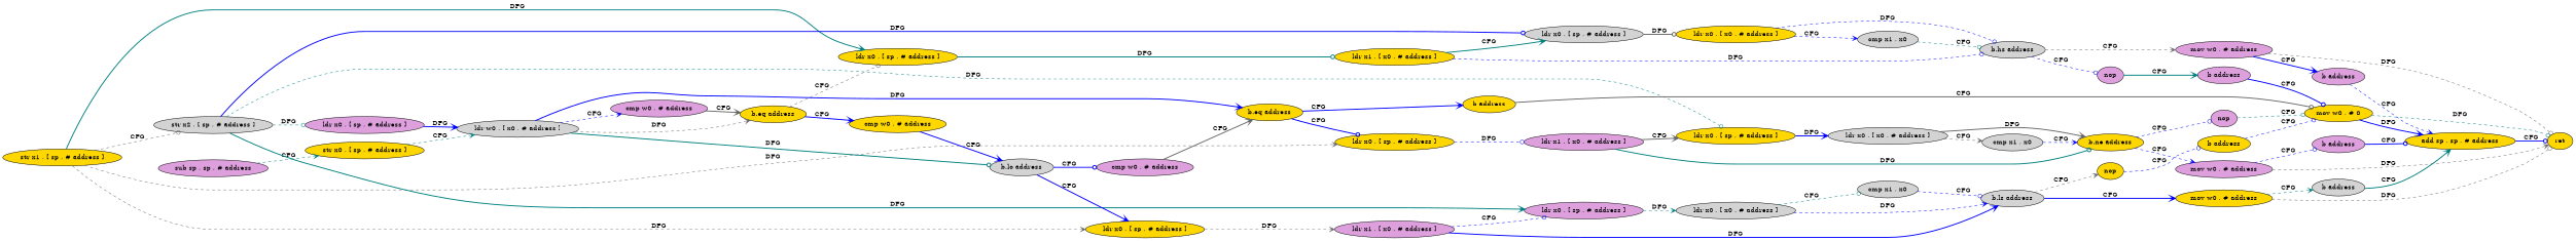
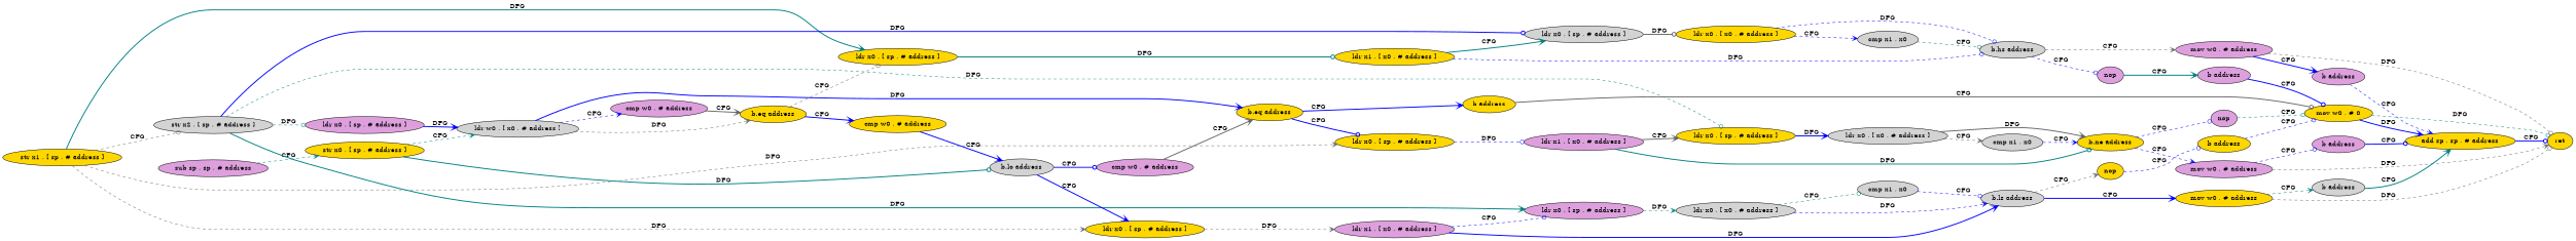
  digraph {
    rankdir=LR
    node [fillcolor=gold style=filled]
    edge [arrowhead=vee color=blue style=dashed]
    n1 [fillcolor=plum label="sub sp , sp , # address"]
    n2 [label="str x0 , [ sp , # address ]"]
    n3 [fillcolor=lightgrey label="ldr w0 , [ x0 , # address ]"]
    n4 [label="str x1 , [ sp , # address ]"]
    n5 [fillcolor=lightgrey label="str x2 , [ sp , # address ]"]
    n6 [label="ldr x0 , [ sp , # address ]"]
    n7 [label="ldr x0 , [ sp , # address ]"]
    n8 [label="ldr x0 , [ sp , # address ]"]
    n9 [fillcolor=plum label="ldr x0 , [ sp , # address ]"]
    n10 [fillcolor=lightgrey label="ldr x0 , [ sp , # address ]"]
    n11 [fillcolor=plum label="ldr x0 , [ sp , # address ]"]
    n12 [label="ldr x0 , [ sp , # address ]"]
    n13 [label="ldr x1 , [ x0 , # address ]"]
    n14 [fillcolor=plum label="ldr x1 , [ x0 , # address ]"]
    n15 [fillcolor=plum label="ldr x1 , [ x0 , # address ]"]
    n16 [label="ldr x0 , [ x0 , # address ]"]
    n17 [fillcolor=lightgrey label="ldr x0 , [ x0 , # address ]"]
    n18 [fillcolor=lightgrey label="ldr x0 , [ x0 , # address ]"]
    n19 [fillcolor=plum label="cmp w0 , # address"]
    n20 [label="b.eq address"]
    n21 [fillcolor=lightgrey label="b.lo address"]
    n22 [label="b.eq address"]
    n23 [label="cmp w0 , # address"]
    n24 [fillcolor=plum label="cmp w0 , # address"]
    n25 [label="b address"]
    n26 [fillcolor=lightgrey label="b.hs address"]
    n27 [fillcolor=plum label=nop]
    n28 [fillcolor=plum label="mov w0 , # address"]
    n29 [fillcolor=lightgrey label="cmp x1 , x0"]
    n30 [fillcolor=plum label="b address"]
    n31 [fillcolor=plum label="b address"]
    n32 [label=ret]
    n33 [label="mov w0 , # 0"]
    n34 [label="add sp , sp , # address"]
    n35 [fillcolor=lightgrey label="b.ls address"]
    n36 [label=nop]
    n37 [label="mov w0 , # address"]
    n38 [fillcolor=lightgrey label="cmp x1 , x0"]
    n39 [label="b address"]
    n40 [fillcolor=lightgrey label="b address"]
    n41 [label="b.ne address"]
    n42 [fillcolor=plum label=nop]
    n43 [fillcolor=plum label="mov w0 , # address"]
    n44 [fillcolor=lightgrey label="cmp x1 , x0"]
    n45 [fillcolor=plum label="b address"]
    n1 -> n2 [color=teal label=CFG]
    n2 -> n3 [color=teal label=CFG]
    n3 -> n19 [label=CFG]
    n3 -> n20 [color=gray40 label=DFG]
-   n3 -> n21 [arrowhead=odot color=teal label=DFG style=bold]
+   n2 -> n21 [arrowhead=odot color=teal label=DFG style=bold]
    n3 -> n22 [label=DFG style=bold]
    n4 -> n5 [arrowhead=odot color=gray40 label=CFG]
    n4 -> n6 [color=teal label=DFG style=bold]
    n4 -> n7 [color=gray40 label=DFG]
    n4 -> n8 [color=gray40 label=DFG]
    n5 -> n9 [arrowhead=odot color=teal label=DFG]
    n5 -> n10 [arrowhead=odot label=DFG style=bold]
    n5 -> n11 [color=teal label=DFG style=bold]
    n5 -> n12 [arrowhead=odot color=teal label=DFG]
    n6 -> n13 [arrowhead=odot color=teal label=DFG style=bold]
    n7 -> n14 [color=gray40 label=DFG]
    n8 -> n15 [arrowhead=odot label=DFG]
    n9 -> n3 [label=DFG style=bold]
    n10 -> n16 [arrowhead=odot color=gray40 label=DFG style=bold]
    n11 -> n17 [color=teal label=DFG]
    n12 -> n18 [label=DFG style=bold]
    n13 -> n10 [color=teal label=CFG style=bold]
    n13 -> n26 [arrowhead=odot label=DFG]
    n14 -> n11 [arrowhead=odot label=CFG]
    n14 -> n35 [label=DFG style=bold]
    n15 -> n12 [color=gray40 label=CFG style=bold]
    n15 -> n41 [arrowhead=odot color=teal label=DFG style=bold]
    n16 -> n26 [arrowhead=odot label=DFG]
    n16 -> n29 [label=CFG]
    n17 -> n35 [label=DFG]
    n17 -> n38 [arrowhead=odot color=teal label=CFG]
    n18 -> n41 [color=gray40 label=DFG style=bold]
    n18 -> n44 [color=gray40 label=CFG]
    n19 -> n20 [color=gray40 label=CFG style=bold]
    n20 -> n6 [arrowhead=odot color=gray40 label=CFG]
    n20 -> n23 [label=CFG style=bold]
    n21 -> n7 [label=CFG style=bold]
    n21 -> n24 [arrowhead=odot label=CFG style=bold]
    n22 -> n8 [arrowhead=odot label=CFG style=bold]
    n22 -> n25 [label=CFG style=bold]
    n23 -> n21 [label=CFG style=bold]
    n24 -> n22 [color=gray40 label=CFG style=bold]
    n25 -> n33 [arrowhead=odot color=gray40 label=CFG style=bold]
    n26 -> n27 [arrowhead=odot label=CFG]
    n26 -> n28 [color=gray40 label=CFG]
    n27 -> n30 [color=teal label=CFG style=bold]
    n28 -> n31 [label=CFG style=bold]
    n28 -> n32 [arrowhead=odot color=gray40 label=DFG]
    n29 -> n26 [arrowhead=odot color=teal label=CFG]
    n30 -> n33 [arrowhead=odot label=CFG style=bold]
    n31 -> n34 [label=CFG]
    n33 -> n32 [arrowhead=odot color=teal label=DFG]
    n33 -> n34 [label=DFG style=bold]
    n34 -> n32 [arrowhead=odot label=CFG style=bold]
    n35 -> n36 [color=gray40 label=CFG]
    n35 -> n37 [label=CFG style=bold]
    n36 -> n39 [arrowhead=odot label=CFG]
    n37 -> n32 [arrowhead=odot color=gray40 label=DFG]
    n37 -> n40 [color=teal label=CFG]
    n38 -> n35 [arrowhead=odot label=CFG]
    n39 -> n33 [arrowhead=odot label=CFG]
    n40 -> n34 [color=teal label=CFG style=bold]
    n41 -> n42 [arrowhead=odot label=CFG]
    n41 -> n43 [label=CFG]
    n42 -> n33 [arrowhead=odot color=teal label=CFG]
    n43 -> n32 [color=gray40 label=DFG]
    n43 -> n45 [arrowhead=odot label=CFG]
    n44 -> n41 [label=CFG]
    n45 -> n34 [arrowhead=odot label=CFG style=bold]
  }
